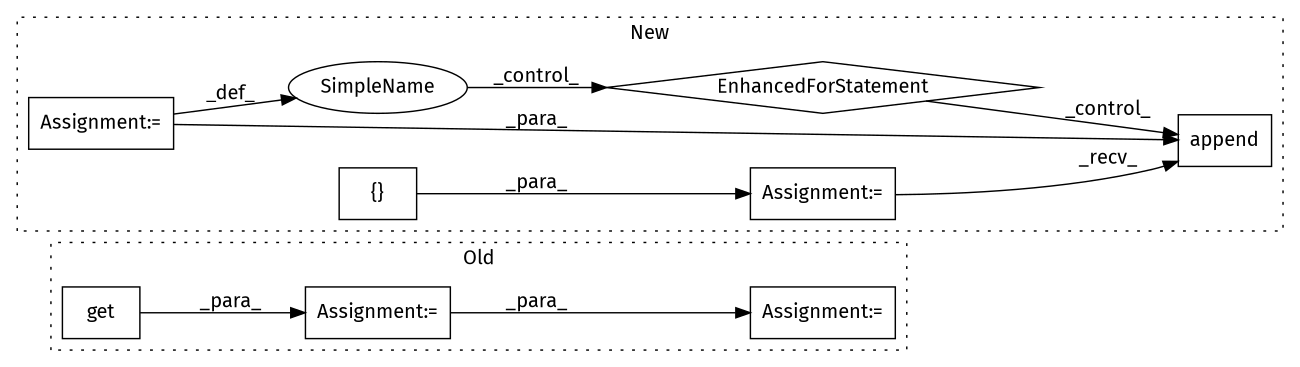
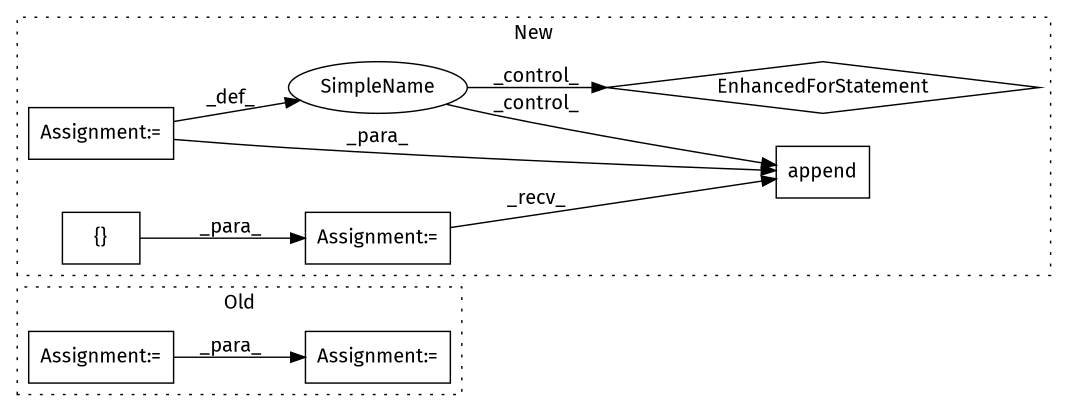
  digraph {
    fontname="Fira Sans"
    rankdir=LR
    node [a=7 fontname="Fira Sans" l=1 s="973,1057" shape=box]
    edge [fontname="Fira Sans"]
-   n1 [a=32 l="4,1" label=get s="1553,1570"]
    n2 [label="Assignment:=" s=1590]
    n3 [label="Assignment:=" s=1545]
    n4 [a=32 l="7,1" label=append s="1161,1210"]
    n5 [a=70 l="53,2" label=EnhancedForStatement shape=diamond]
    n6 [l="53,2" label="Assignment:="]
    n7 [a=42 l=8 label=SimpleName s=1030 shape=ellipse]
    n8 [a=4 l=2 label="{}" s=915]
    n9 [label="Assignment:=" s=891]
    subgraph cluster_1 {
      label=Old
      style=dotted
-     n1
      n2
      n3
    }
    subgraph cluster_2 {
      label=New
      style=dotted
      n4
      n5
      n6
      n7
      n8
      n9
    }
-   n1 -> n3 [label=_para_]
    n3 -> n2 [label=_para_]
-   n5 -> n4 [label=_control_]
+   n7 -> n4 [label=_control_]
    n6 -> n4 [label=_para_]
    n6 -> n7 [label=_def_]
    n7 -> n5 [label=_control_]
    n8 -> n9 [label=_para_]
    n9 -> n4 [label=_recv_]
  }
